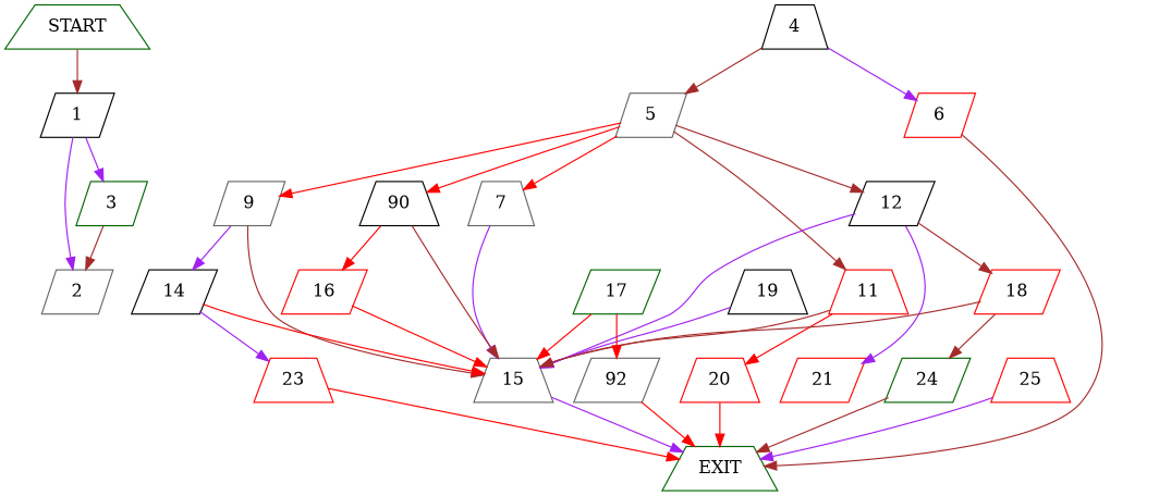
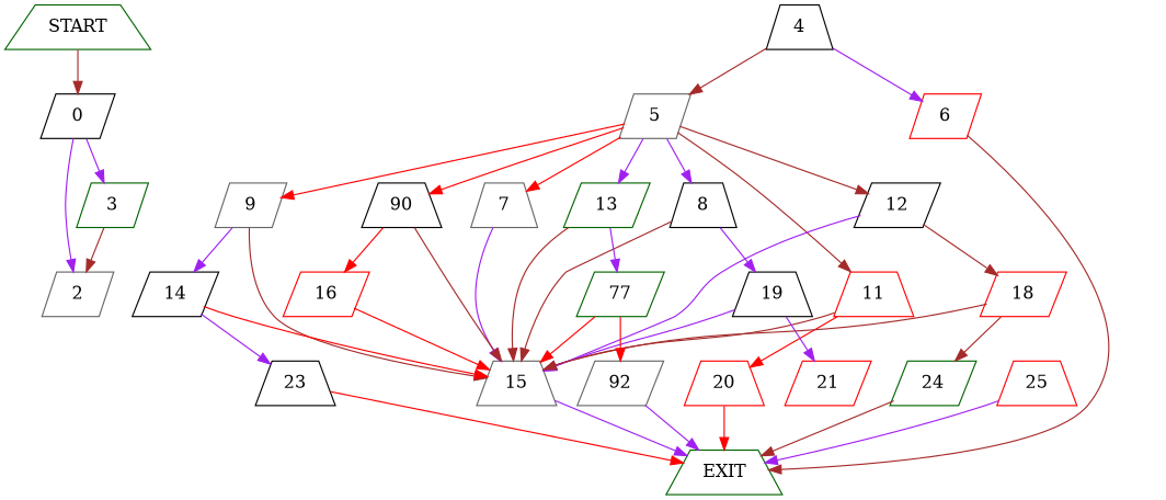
  digraph {
    node [color=red shape=parallelogram]
    edge [color=purple]
    n1 [color=darkgreen label=START shape=trapezium]
-   1 [color=black]
+   1 [color=black label=0]
    2 [color=gray40]
    3 [color=darkgreen]
    n5 [color=darkgreen label=EXIT shape=trapezium]
    4 [color=black shape=trapezium]
    5 [color=gray40]
    6
    7 [color=gray40 shape=trapezium]
+   8 [color=black shape=trapezium]
    9 [color=gray40]
    n12 [color=black label=90 shape=trapezium]
    11 [shape=trapezium]
    12 [color=black]
+   13 [color=darkgreen]
    15 [color=gray40 shape=trapezium]
    19 [color=black shape=trapezium]
    14 [color=black]
    16
    20 [shape=trapezium]
    18
-   17 [color=darkgreen]
+   17 [color=darkgreen label=77]
    21
-   23 [shape=trapezium]
+   23 [color=black shape=trapezium]
    24 [color=darkgreen]
    n26 [color=gray40 label=92]
    25 [shape=trapezium]
    n1 -> 1 [color=brown]
    1 -> 2
    1 -> 3
    3 -> 2 [color=brown]
    4 -> 5 [color=brown]
    4 -> 6
    5 -> 7 [color=red]
+   5 -> 8
    5 -> 9 [color=red]
    5 -> n12 [color=red]
    5 -> 11 [color=brown]
    5 -> 12 [color=brown]
+   5 -> 13
    6 -> n5 [color=brown]
    7 -> 15
+   8 -> 15 [color=brown]
+   8 -> 19
    9 -> 15 [color=brown]
    9 -> 14
    n12 -> 15 [color=brown]
    n12 -> 16 [color=red]
    11 -> 15 [color=brown]
    11 -> 20 [color=red]
    12 -> 15
    12 -> 18 [color=brown]
+   13 -> 15 [color=brown]
+   13 -> 17
    15 -> n5
    19 -> 15
-   12 -> 21
+   19 -> 21
    14 -> 15 [color=red]
    14 -> 23
    16 -> 15 [color=red]
    20 -> n5 [color=red]
    18 -> 15 [color=brown]
    18 -> 24 [color=brown]
    17 -> 15 [color=red]
    17 -> n26 [color=red]
    23 -> n5 [color=red]
    24 -> n5 [color=brown]
-   n26 -> n5 [color=red]
+   n26 -> n5
    25 -> n5
  }
